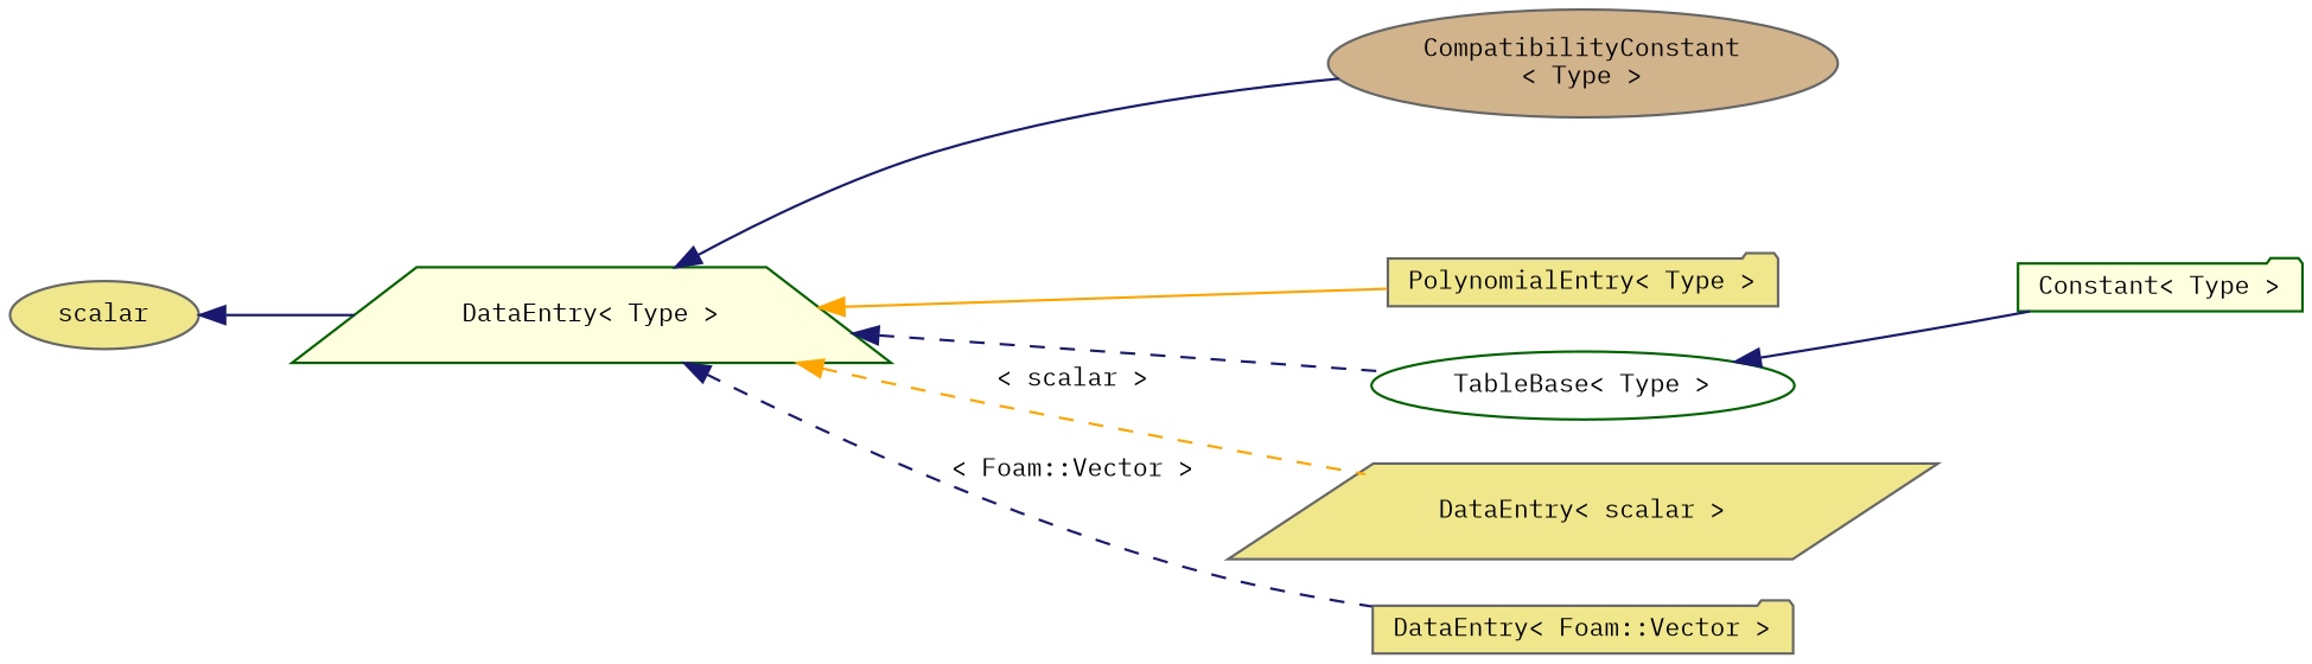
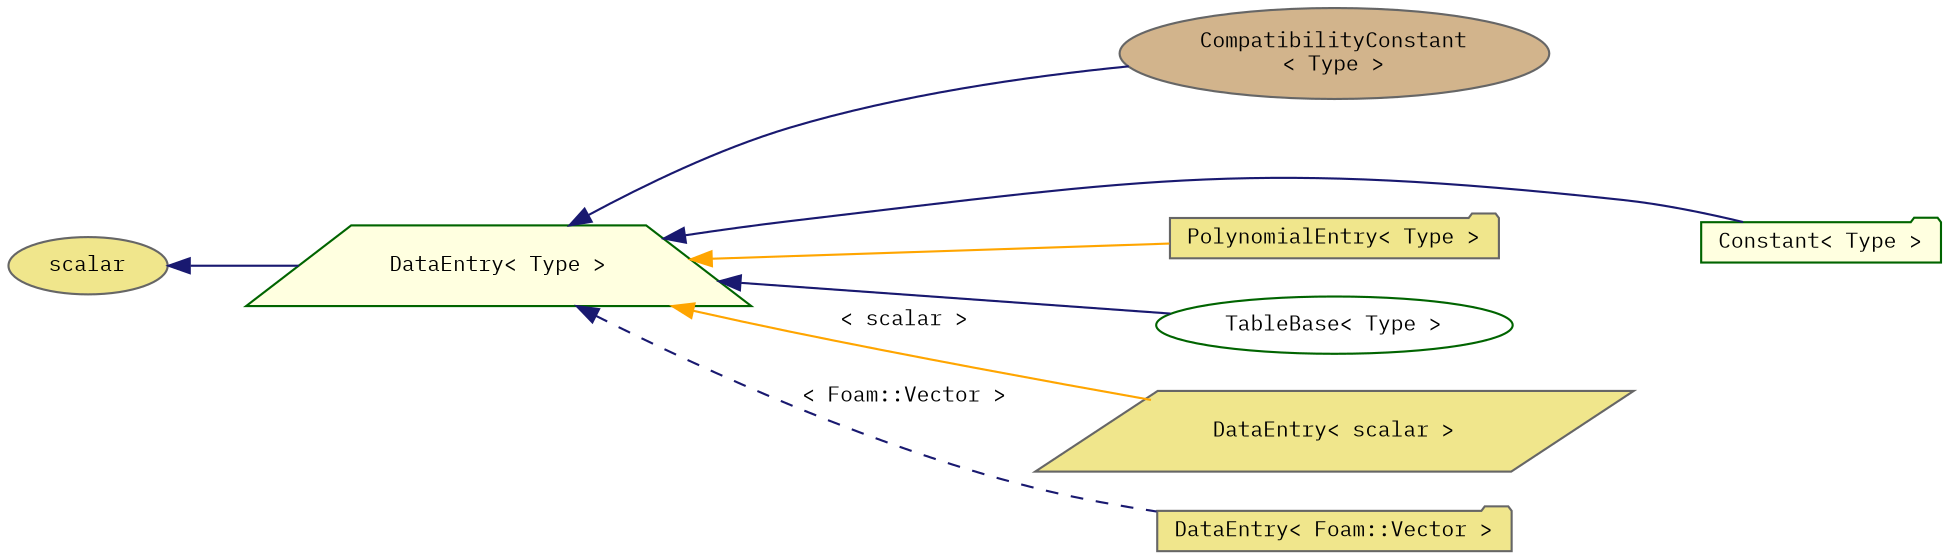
  digraph {
    fontname="IBM Plex Mono"
    rankdir=LR
    node [color=gray40 fillcolor=khaki fontname="IBM Plex Mono" fontsize=10 shape=ellipse style=filled]
    edge [color=midnightblue dir=back fontname="IBM Plex Mono" fontsize=10 labelfontname=Helvetica labelfontsize=10 style=solid]
    n1 [color=darkgreen fillcolor=lightyellow fontcolor=black height=0.2 label="DataEntry\< Type \>" shape=trapezium width=0.4]
    n2 [fillcolor=tan height=0.2 label="CompatibilityConstant\l\< Type \>" width=0.4]
    n3 [color=darkgreen fillcolor=lightyellow height=0.2 label="Constant\< Type \>" shape=folder width=0.4]
    n4 [height=0.2 label="PolynomialEntry\< Type \>" shape=folder width=0.4]
    n5 [color=darkgreen fillcolor=white height=0.2 label="TableBase\< Type \>" width=0.4]
    n6 [height=0.2 label="DataEntry\< scalar \>" shape=parallelogram width=0.4]
    n7 [height=0.2 label="DataEntry\< Foam::Vector \>" shape=folder width=0.4]
    n8 [height=0.2 label=scalar width=0.4]
    n1 -> n2
-   n5 -> n3
+   n1 -> n3
    n1 -> n4 [color=orange]
-   n1 -> n5 [style=dashed]
-   n1 -> n6 [color=orange label=" \< scalar \>" style=dashed]
+   n1 -> n5
+   n1 -> n6 [color=orange label=" \< scalar \>"]
    n1 -> n7 [label=" \< Foam::Vector \>" style=dashed]
    n8 -> n1
  }
